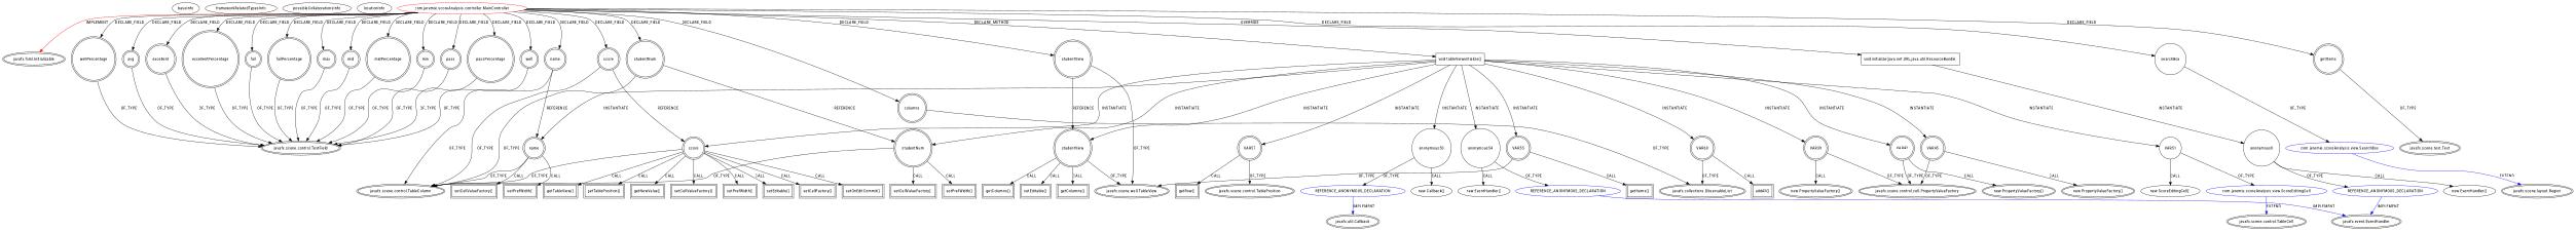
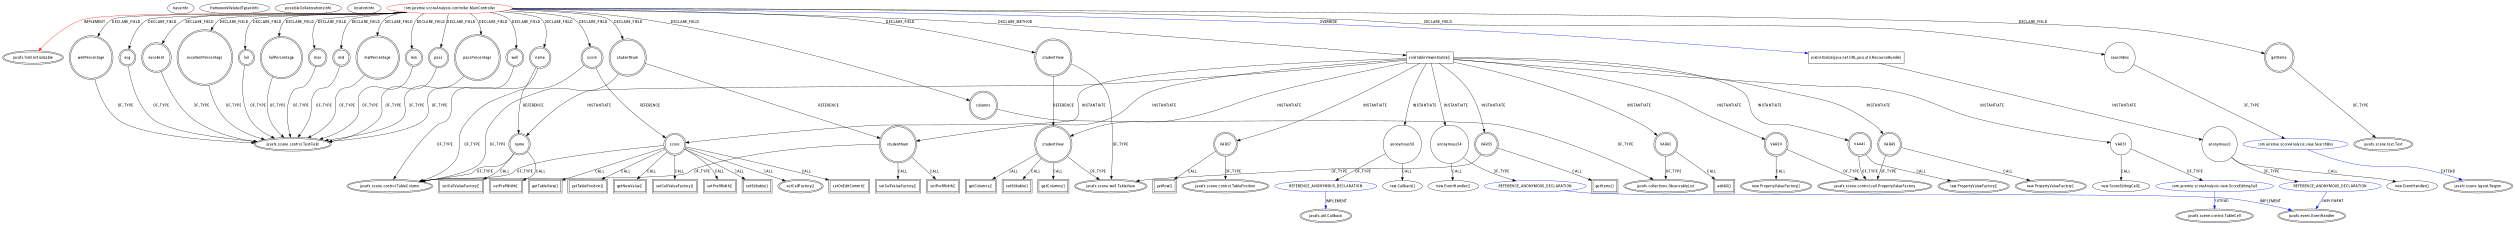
  digraph {
    fontname="Roboto Condensed"
    node [fontname="Roboto Condensed" isFrameworkType=true vertexType=FIELD_DECLARATION peripheries=2 shape=circle]
    edge [fontname="Roboto Condensed"]
    baseInfo [category=extension_graph graphId=614 isAnonymous=false possibleRelation=true isFrameworkType="" vertexType="" peripheries="" shape=""]
    frameworkRelatedTypesInfo [0="javafx.fxml.Initializable" isFrameworkType="" vertexType="" peripheries="" shape=""]
    possibleCollaborationsInfo [0="614~FIELD_DECLARATION-~javafx.fxml.Initializable ~javafx.scene.layout.Region ~false~false" 1="614~CLIENT_METHOD_DECLARATION-INSTANTIATION-~javafx.fxml.Initializable ~javafx.util.Callback ~false~true" 2="614~CLIENT_METHOD_DECLARATION-INSTANTIATION-~javafx.fxml.Initializable ~javafx.event.EventHandler ~false~true" 3="614~OVERRIDING_METHOD_DECLARATION-INSTANTIATION-~javafx.fxml.Initializable ~javafx.event.EventHandler ~false~true" 4="614~CLIENT_METHOD_DECLARATION-INSTANTIATION-~javafx.fxml.Initializable ~javafx.scene.control.TableCell ~false~false" isFrameworkType="" vertexType="" peripheries="" shape=""]
    locationInfo [contextSignature=MainController filePath="/JeremieAstray-studentScoreAnalysis/studentScoreAnalysis-master/src/com/jeremie/scoreAnalysis/controller/MainController.java" graphId=614 projectName="JeremieAstray-studentScoreAnalysis" isFrameworkType="" vertexType="" peripheries="" shape=""]
    n5 [color=red isFrameworkType=false label="com.jeremie.scoreAnalysis.controller.MainController" vertexType=ROOT_CLIENT_CLASS_DECLARATION peripheries="" shape=""]
    n6 [label="javafx.fxml.Initializable" vertexType=FRAMEWORK_INTERFACE_TYPE shape=""]
    n7 [label=avg]
    n8 [label=columns]
    n9 [label=excellent]
    n10 [label=excellentPercentage]
    n11 [label=fail]
    n12 [label=failPercentage]
    n13 [label=max]
    n14 [label=mid]
    n15 [label=midPercentage]
    n16 [label=min]
    n17 [label=name]
    n18 [label=pass]
    n19 [label=passPercentage]
    n20 [label=score]
    n21 [isFrameworkType=false label=searchBox peripheries=""]
    n22 [label=getItems]
    n23 [label=studentNum]
    n24 [label=studentView]
    n25 [label=well]
    n26 [label=wellPercentage]
    n27 [isFrameworkType=false label="void initialize(java.net.URL,java.util.ResourceBundle)" shape=box vertexType=OVERRIDING_METHOD_DECLARATION peripheries=""]
    n28 [isFrameworkType=false label="void tableViewinitialize()" shape=box vertexType=CLIENT_METHOD_DECLARATION peripheries=""]
    n29 [label="javafx.scene.control.TextField" vertexType=FRAMEWORK_CLASS_TYPE shape=""]
    n30 [label="javafx.collections.ObservableList" vertexType=FRAMEWORK_INTERFACE_TYPE shape=""]
    n31 [label="javafx.scene.control.TableColumn" vertexType=FRAMEWORK_CLASS_TYPE shape=""]
    n32 [label=name vertexType=VARIABLE_EXPRESION]
    n33 [label=score vertexType=VARIABLE_EXPRESION]
    n34 [color=blue isFrameworkType=false label="com.jeremie.scoreAnalysis.view.SearchBox" vertexType=REFERENCE_CLIENT_CLASS_DECLARATION peripheries="" shape=""]
    n35 [label="javafx.scene.text.Text" vertexType=FRAMEWORK_CLASS_TYPE shape=""]
    n36 [label=studentNum vertexType=VARIABLE_EXPRESION]
    n37 [label="javafx.scene.well.TableView" vertexType=FRAMEWORK_CLASS_TYPE shape=""]
    n38 [label=studentView vertexType=VARIABLE_EXPRESION]
    n39 [isFrameworkType=false label=anonymous0 vertexType=VARIABLE_EXPRESION peripheries=""]
    n40 [label=VAR39 vertexType=VARIABLE_EXPRESION]
    n41 [label=VAR42 vertexType=VARIABLE_EXPRESION]
    n42 [label=VAR45 vertexType=VARIABLE_EXPRESION]
    n43 [isFrameworkType=false label=anonymous50 vertexType=VARIABLE_EXPRESION peripheries=""]
    n44 [isFrameworkType=false label=VAR51 vertexType=VARIABLE_EXPRESION peripheries=""]
    n45 [isFrameworkType=false label=anonymous54 vertexType=VARIABLE_EXPRESION peripheries=""]
    n46 [label=VAR55 vertexType=VARIABLE_EXPRESION]
    n47 [label=VAR57 vertexType=VARIABLE_EXPRESION]
    n48 [label=VAR60 vertexType=VARIABLE_EXPRESION]
    n49 [label="setCellValueFactory()" shape=box vertexType=INSIDE_CALL]
    n50 [label="setPrefWidth()" shape=box vertexType=INSIDE_CALL]
    n51 [label="setCellValueFactory()" shape=box vertexType=INSIDE_CALL]
    n52 [label="setPrefWidth()" shape=box vertexType=INSIDE_CALL]
    n53 [label="setEditable()" shape=box vertexType=INSIDE_CALL]
-   n54 [label="setCellFactory()" shape=box vertexType=INSIDE_CALL]
+   n54 [label="setCellFactory()" shape=ellipse vertexType=INSIDE_CALL]
    n55 [label="setOnEditCommit()" shape=box vertexType=INSIDE_CALL]
    n56 [label="getTableView()" shape=box vertexType=INSIDE_CALL]
    n57 [label="getTablePosition()" shape=box vertexType=INSIDE_CALL]
    n58 [label="getNewValue()" shape=box vertexType=INSIDE_CALL]
    n59 [label="javafx.scene.layout.Region" vertexType=FRAMEWORK_CLASS_TYPE shape=""]
    n60 [label="setCellValueFactory()" shape=box vertexType=INSIDE_CALL]
    n61 [label="setPrefWidth()" shape=box vertexType=INSIDE_CALL]
    n62 [label="getColumns()" shape=box vertexType=INSIDE_CALL]
    n63 [label="setEditable()" shape=box vertexType=INSIDE_CALL]
    n64 [label="getColumns()" shape=box vertexType=INSIDE_CALL]
    n65 [color=blue isFrameworkType=false label=REFERENCE_ANONYMOUS_DECLARATION vertexType=REFERENCE_ANONYMOUS_DECLARATION peripheries="" shape=""]
    n66 [isFrameworkType=false label="new EventHandler()" vertexType=CONSTRUCTOR_CALL peripheries="" shape=""]
    n67 [label="javafx.event.EventHandler" vertexType=FRAMEWORK_INTERFACE_TYPE shape=""]
    n68 [label="javafx.scene.control.cell.PropertyValueFactory" vertexType=FRAMEWORK_CLASS_TYPE shape=""]
    n69 [label="new PropertyValueFactory()" vertexType=CONSTRUCTOR_CALL shape=""]
    n70 [label="new PropertyValueFactory()" vertexType=CONSTRUCTOR_CALL shape=""]
    n71 [label="new PropertyValueFactory()" vertexType=CONSTRUCTOR_CALL shape=""]
    n72 [color=blue isFrameworkType=false label=REFERENCE_ANONYMOUS_DECLARATION vertexType=REFERENCE_ANONYMOUS_DECLARATION peripheries="" shape=""]
    n73 [isFrameworkType=false label="new Callback()" vertexType=CONSTRUCTOR_CALL peripheries="" shape=""]
    n74 [color=blue isFrameworkType=false label="com.jeremie.scoreAnalysis.view.ScoreEditingCell" vertexType=REFERENCE_CLIENT_CLASS_DECLARATION peripheries="" shape=""]
    n75 [isFrameworkType=false label="new ScoreEditingCell()" vertexType=CONSTRUCTOR_CALL peripheries="" shape=""]
    n76 [color=blue isFrameworkType=false label=REFERENCE_ANONYMOUS_DECLARATION vertexType=REFERENCE_ANONYMOUS_DECLARATION peripheries="" shape=""]
    n77 [isFrameworkType=false label="new EventHandler()" vertexType=CONSTRUCTOR_CALL peripheries="" shape=""]
    n78 [label="getItems()" shape=box vertexType=INSIDE_CALL]
    n79 [label="javafx.scene.control.TablePosition" vertexType=FRAMEWORK_CLASS_TYPE shape=""]
    n80 [label="getRow()" shape=box vertexType=INSIDE_CALL]
    n81 [label="addAll()" shape=box vertexType=INSIDE_CALL]
    n82 [label="javafx.util.Callback" vertexType=FRAMEWORK_INTERFACE_TYPE shape=""]
    n83 [label="javafx.scene.control.TableCell" vertexType=FRAMEWORK_CLASS_TYPE shape=""]
    n5 -> n6 [color=red label=IMPLEMENT]
    n5 -> n7 [label=DECLARE_FIELD]
    n5 -> n8 [label=DECLARE_FIELD]
    n5 -> n9 [label=DECLARE_FIELD]
    n5 -> n10 [label=DECLARE_FIELD]
    n5 -> n11 [label=DECLARE_FIELD]
    n5 -> n12 [label=DECLARE_FIELD]
    n5 -> n13 [label=DECLARE_FIELD]
    n5 -> n14 [label=DECLARE_FIELD]
    n5 -> n15 [label=DECLARE_FIELD]
    n5 -> n16 [label=DECLARE_FIELD]
    n5 -> n17 [label=DECLARE_FIELD]
    n5 -> n18 [label=DECLARE_FIELD]
    n5 -> n19 [label=DECLARE_FIELD]
    n5 -> n20 [label=DECLARE_FIELD]
    n5 -> n21 [label=DECLARE_FIELD]
    n5 -> n22 [label=DECLARE_FIELD]
    n5 -> n23 [label=DECLARE_FIELD]
    n5 -> n24 [label=DECLARE_FIELD]
    n5 -> n25 [label=DECLARE_FIELD]
    n5 -> n26 [label=DECLARE_FIELD]
-   n5 -> n27 [label=OVERRIDE]
+   n5 -> n27 [label=OVERRIDE color=blue]
    n5 -> n28 [label=DECLARE_METHOD]
    n7 -> n29 [label=OF_TYPE]
    n8 -> n30 [label=OF_TYPE]
    n9 -> n29 [label=OF_TYPE]
    n10 -> n29 [label=OF_TYPE]
    n11 -> n29 [label=OF_TYPE]
    n12 -> n29 [label=OF_TYPE]
    n13 -> n29 [label=OF_TYPE]
    n14 -> n29 [label=OF_TYPE]
    n15 -> n29 [label=OF_TYPE]
    n16 -> n29 [label=OF_TYPE]
    n17 -> n31 [label=OF_TYPE]
    n17 -> n32 [label=REFERENCE]
    n18 -> n29 [label=OF_TYPE]
    n19 -> n29 [label=OF_TYPE]
    n20 -> n31 [label=OF_TYPE]
    n20 -> n33 [label=REFERENCE]
    n21 -> n34 [label=OF_TYPE]
    n22 -> n35 [label=OF_TYPE]
    n23 -> n31 [label=OF_TYPE]
    n23 -> n36 [label=REFERENCE]
    n24 -> n37 [label=OF_TYPE]
    n24 -> n38 [label=REFERENCE]
    n25 -> n29 [label=OF_TYPE]
    n26 -> n29 [label=OF_TYPE]
    n27 -> n39 [label=INSTANTIATE]
    n28 -> n32 [label=INSTANTIATE]
    n28 -> n33 [label=INSTANTIATE]
    n28 -> n36 [label=INSTANTIATE]
    n28 -> n38 [label=INSTANTIATE]
    n28 -> n40 [label=INSTANTIATE]
    n28 -> n41 [label=INSTANTIATE]
    n28 -> n42 [label=INSTANTIATE]
    n28 -> n43 [label=INSTANTIATE]
    n28 -> n44 [label=INSTANTIATE]
    n28 -> n45 [label=INSTANTIATE]
    n28 -> n46 [label=INSTANTIATE]
    n28 -> n47 [label=INSTANTIATE]
    n28 -> n48 [label=INSTANTIATE]
    n32 -> n31 [label=OF_TYPE]
    n32 -> n49 [label=CALL]
    n32 -> n50 [label=CALL]
    n33 -> n31 [label=OF_TYPE]
    n33 -> n51 [label=CALL]
    n33 -> n52 [label=CALL]
    n33 -> n53 [label=CALL]
    n33 -> n54 [label=CALL]
    n33 -> n55 [label=CALL]
    n33 -> n56 [label=CALL]
    n33 -> n57 [label=CALL]
    n33 -> n58 [label=CALL]
    n34 -> n59 [color=blue label=EXTEND]
    n36 -> n31 [label=OF_TYPE]
    n36 -> n60 [label=CALL]
    n36 -> n61 [label=CALL]
    n38 -> n37 [label=OF_TYPE]
    n38 -> n62 [label=CALL]
    n38 -> n63 [label=CALL]
    n38 -> n64 [label=CALL]
    n39 -> n65 [label=OF_TYPE]
    n39 -> n66 [label=CALL]
    n40 -> n68 [label=OF_TYPE]
    n40 -> n69 [label=CALL]
    n41 -> n68 [label=OF_TYPE]
    n41 -> n70 [label=CALL]
    n42 -> n68 [label=OF_TYPE]
    n42 -> n71 [label=CALL]
    n43 -> n72 [label=OF_TYPE]
    n43 -> n73 [label=CALL]
    n44 -> n74 [label=OF_TYPE]
    n44 -> n75 [label=CALL]
    n45 -> n76 [label=OF_TYPE]
    n45 -> n77 [label=CALL]
    n46 -> n37 [label=OF_TYPE]
    n46 -> n78 [label=CALL]
    n47 -> n79 [label=OF_TYPE]
    n47 -> n80 [label=CALL]
    n48 -> n30 [label=OF_TYPE]
    n48 -> n81 [label=CALL]
    n65 -> n67 [color=blue label=IMPLEMENT]
    n72 -> n82 [color=blue label=IMPLEMENT]
    n74 -> n83 [color=blue label=EXTEND]
    n76 -> n67 [color=blue label=IMPLEMENT]
  }
